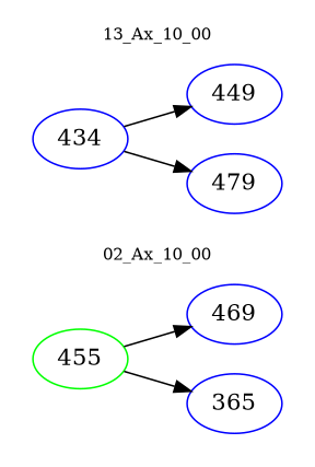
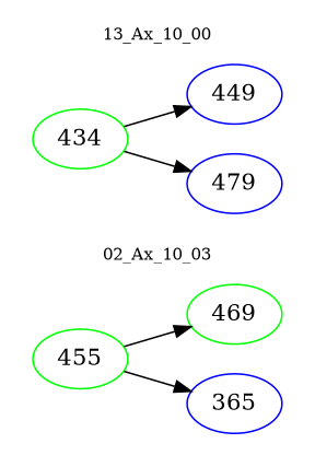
  digraph {
    rankdir=LR
    node [color=blue]
    edge [color=black]
    n1 [color=green label=455]
    n2 [label=365]
-   n3 [label=469]
-   n4 [label=434]
+   n3 [color=green label=469]
+   n4 [color=green label=434]
    n5 [label=479]
    n6 [label=449]
    subgraph cluster_1 {
      color=white
      fontsize=10
-     label="02_Ax_10_00"
+     label="02_Ax_10_03"
      n1
      n2
      n3
    }
    subgraph cluster_2 {
      color=white
      fontsize=10
      label="13_Ax_10_00"
      n4
      n5
      n6
    }
    n1 -> n2
    n1 -> n3
    n4 -> n5
    n4 -> n6
  }
